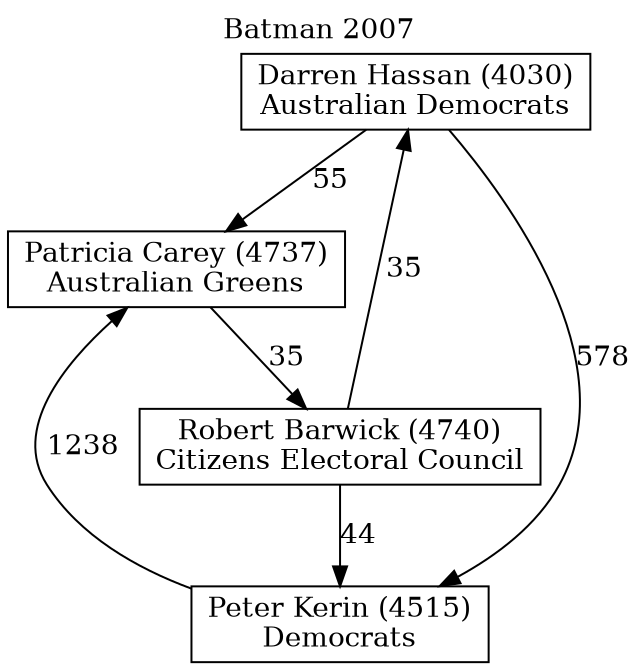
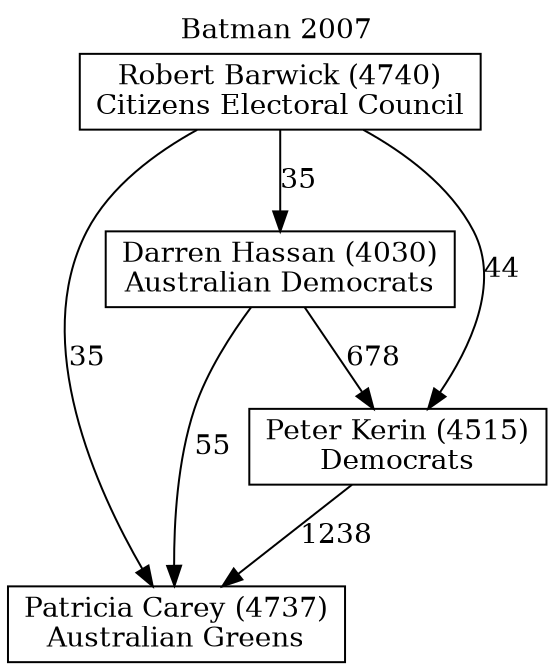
  digraph {
    label="Batman 2007"
    labelloc=t
    mclimit=10
    node [shape=box]
    n1 [label="Darren Hassan (4030)\nAustralian Democrats"]
    n2 [label="Patricia Carey (4737)\nAustralian Greens"]
    n3 [label="Peter Kerin (4515)\nDemocrats"]
    n4 [label="Robert Barwick (4740)\nCitizens Electoral Council"]
    n1 -> n2 [label=55]
-   n1 -> n3 [label=578]
+   n1 -> n3 [label=678]
    n3 -> n2 [label=1238]
    n4 -> n1 [label=35]
-   n2 -> n4 [label=35]
+   n4 -> n2 [label=35]
    n4 -> n3 [label=44]
  }
